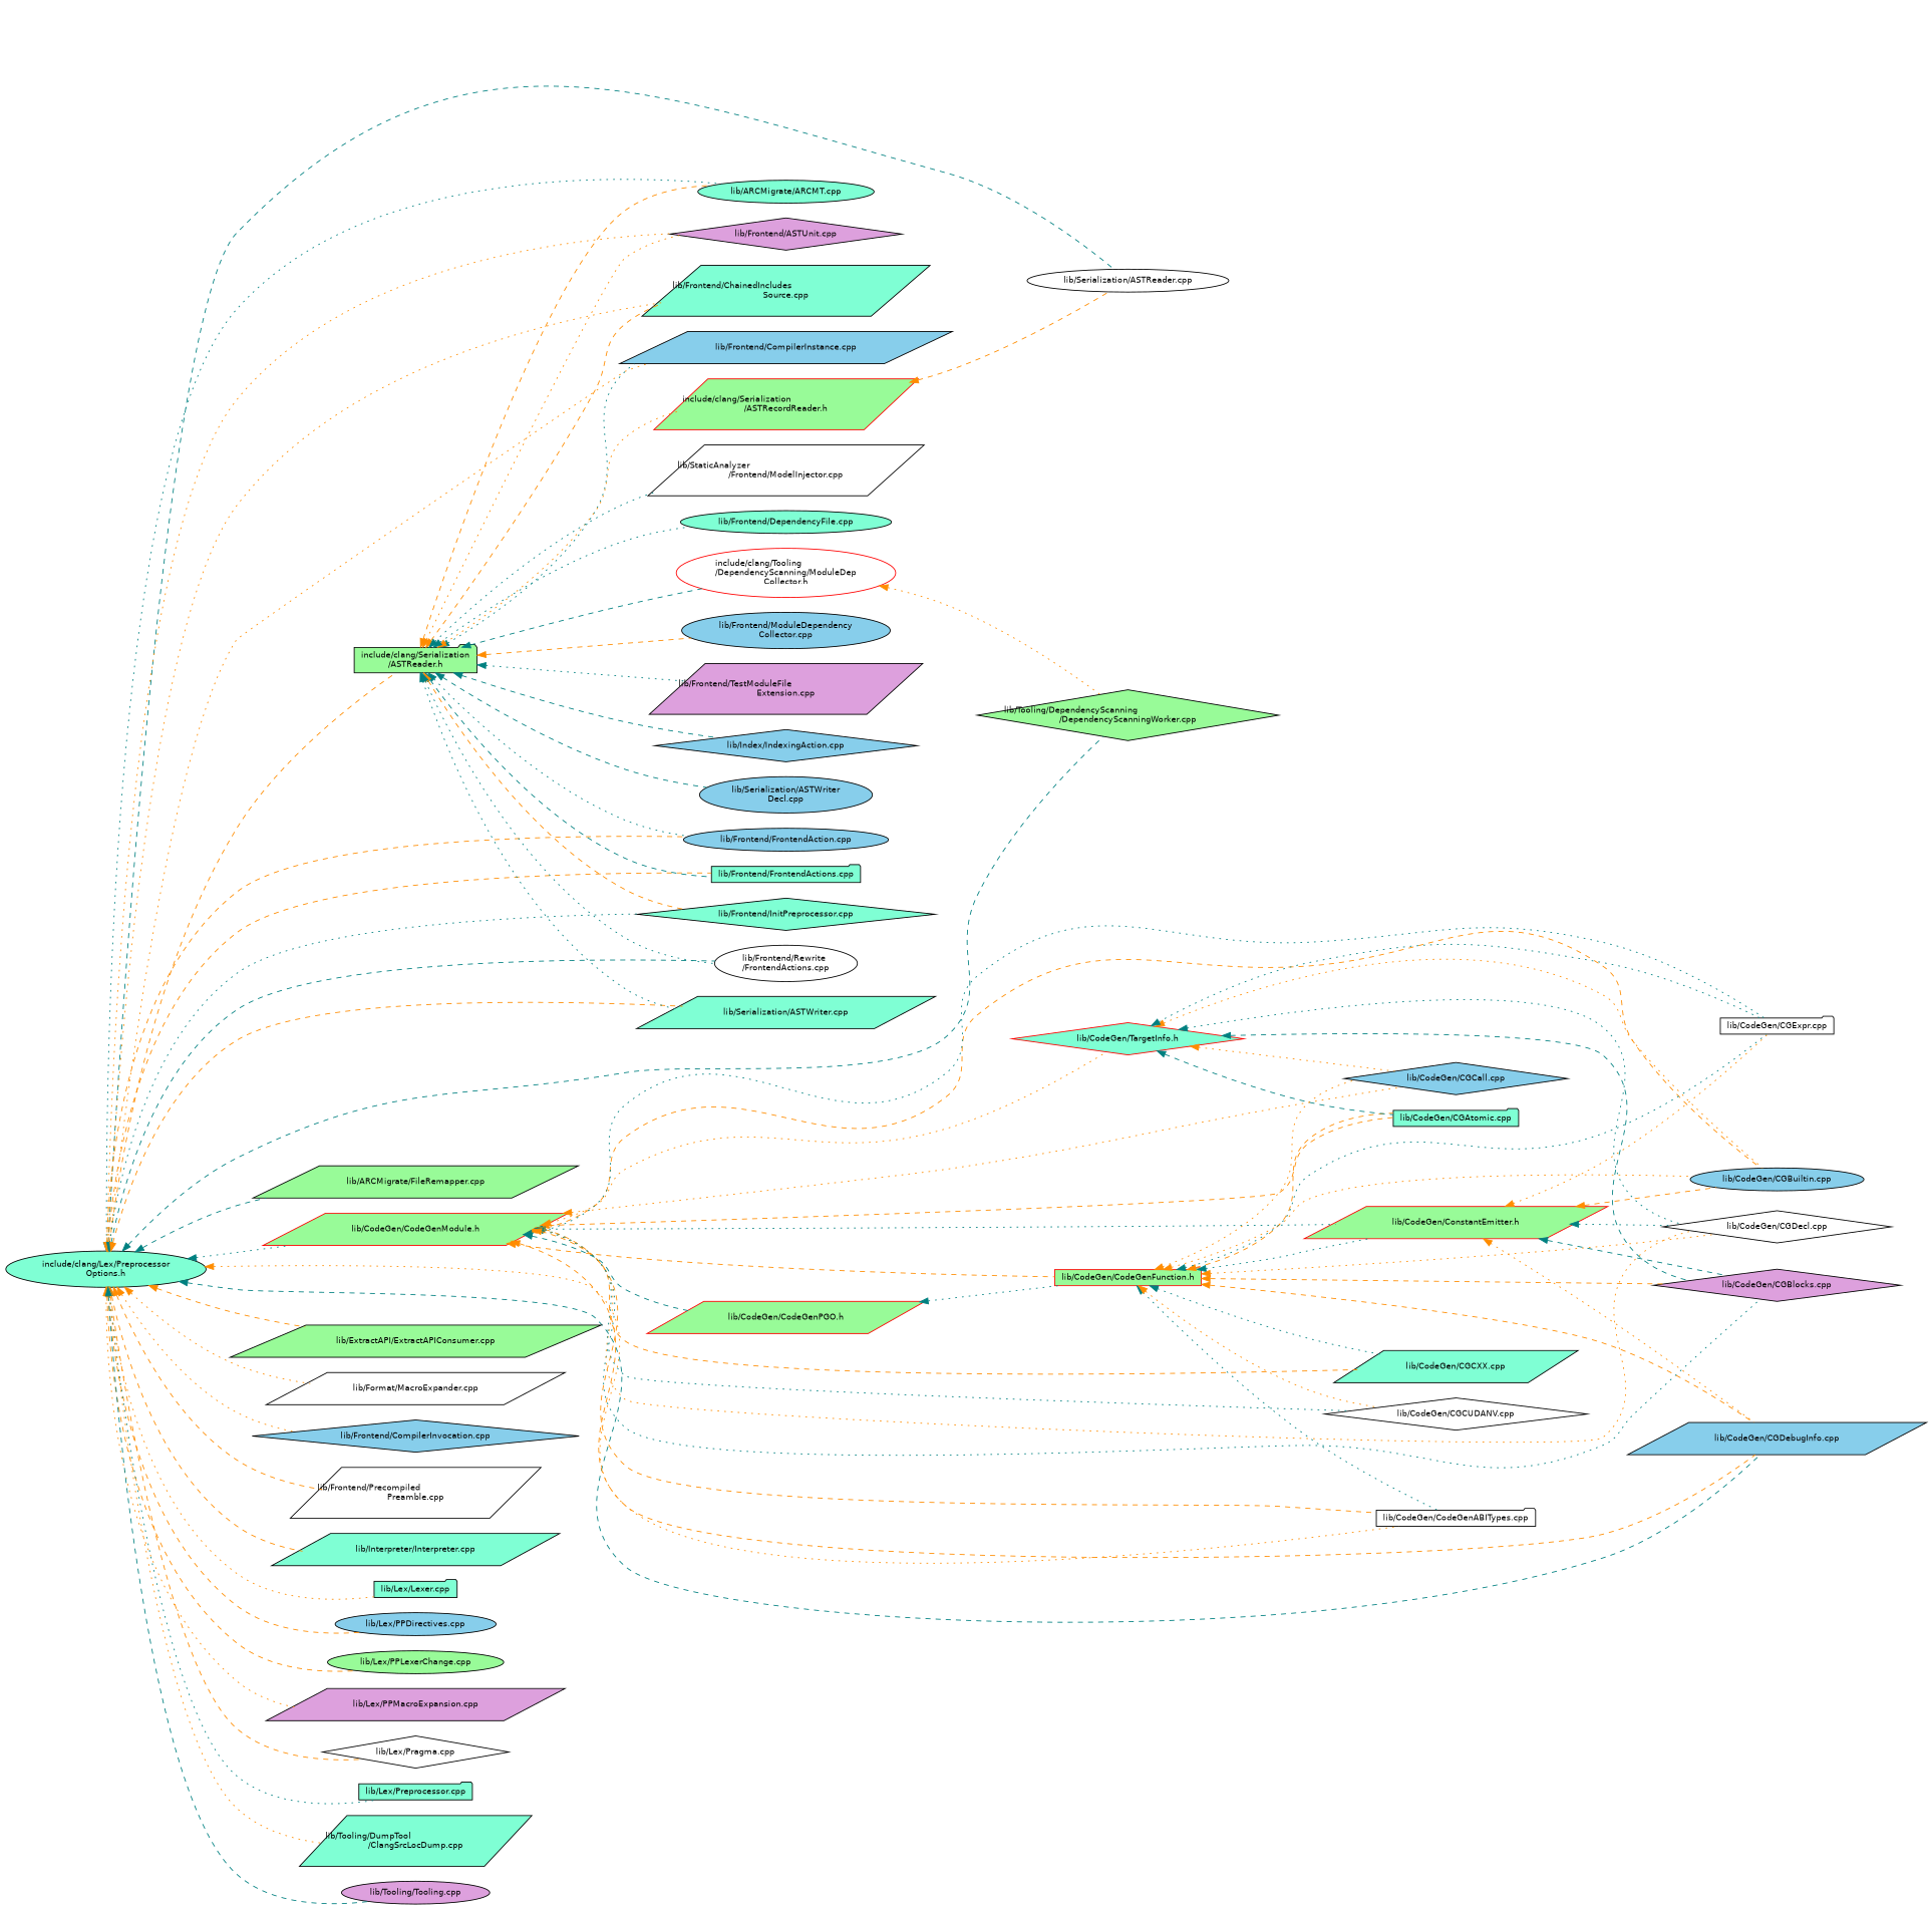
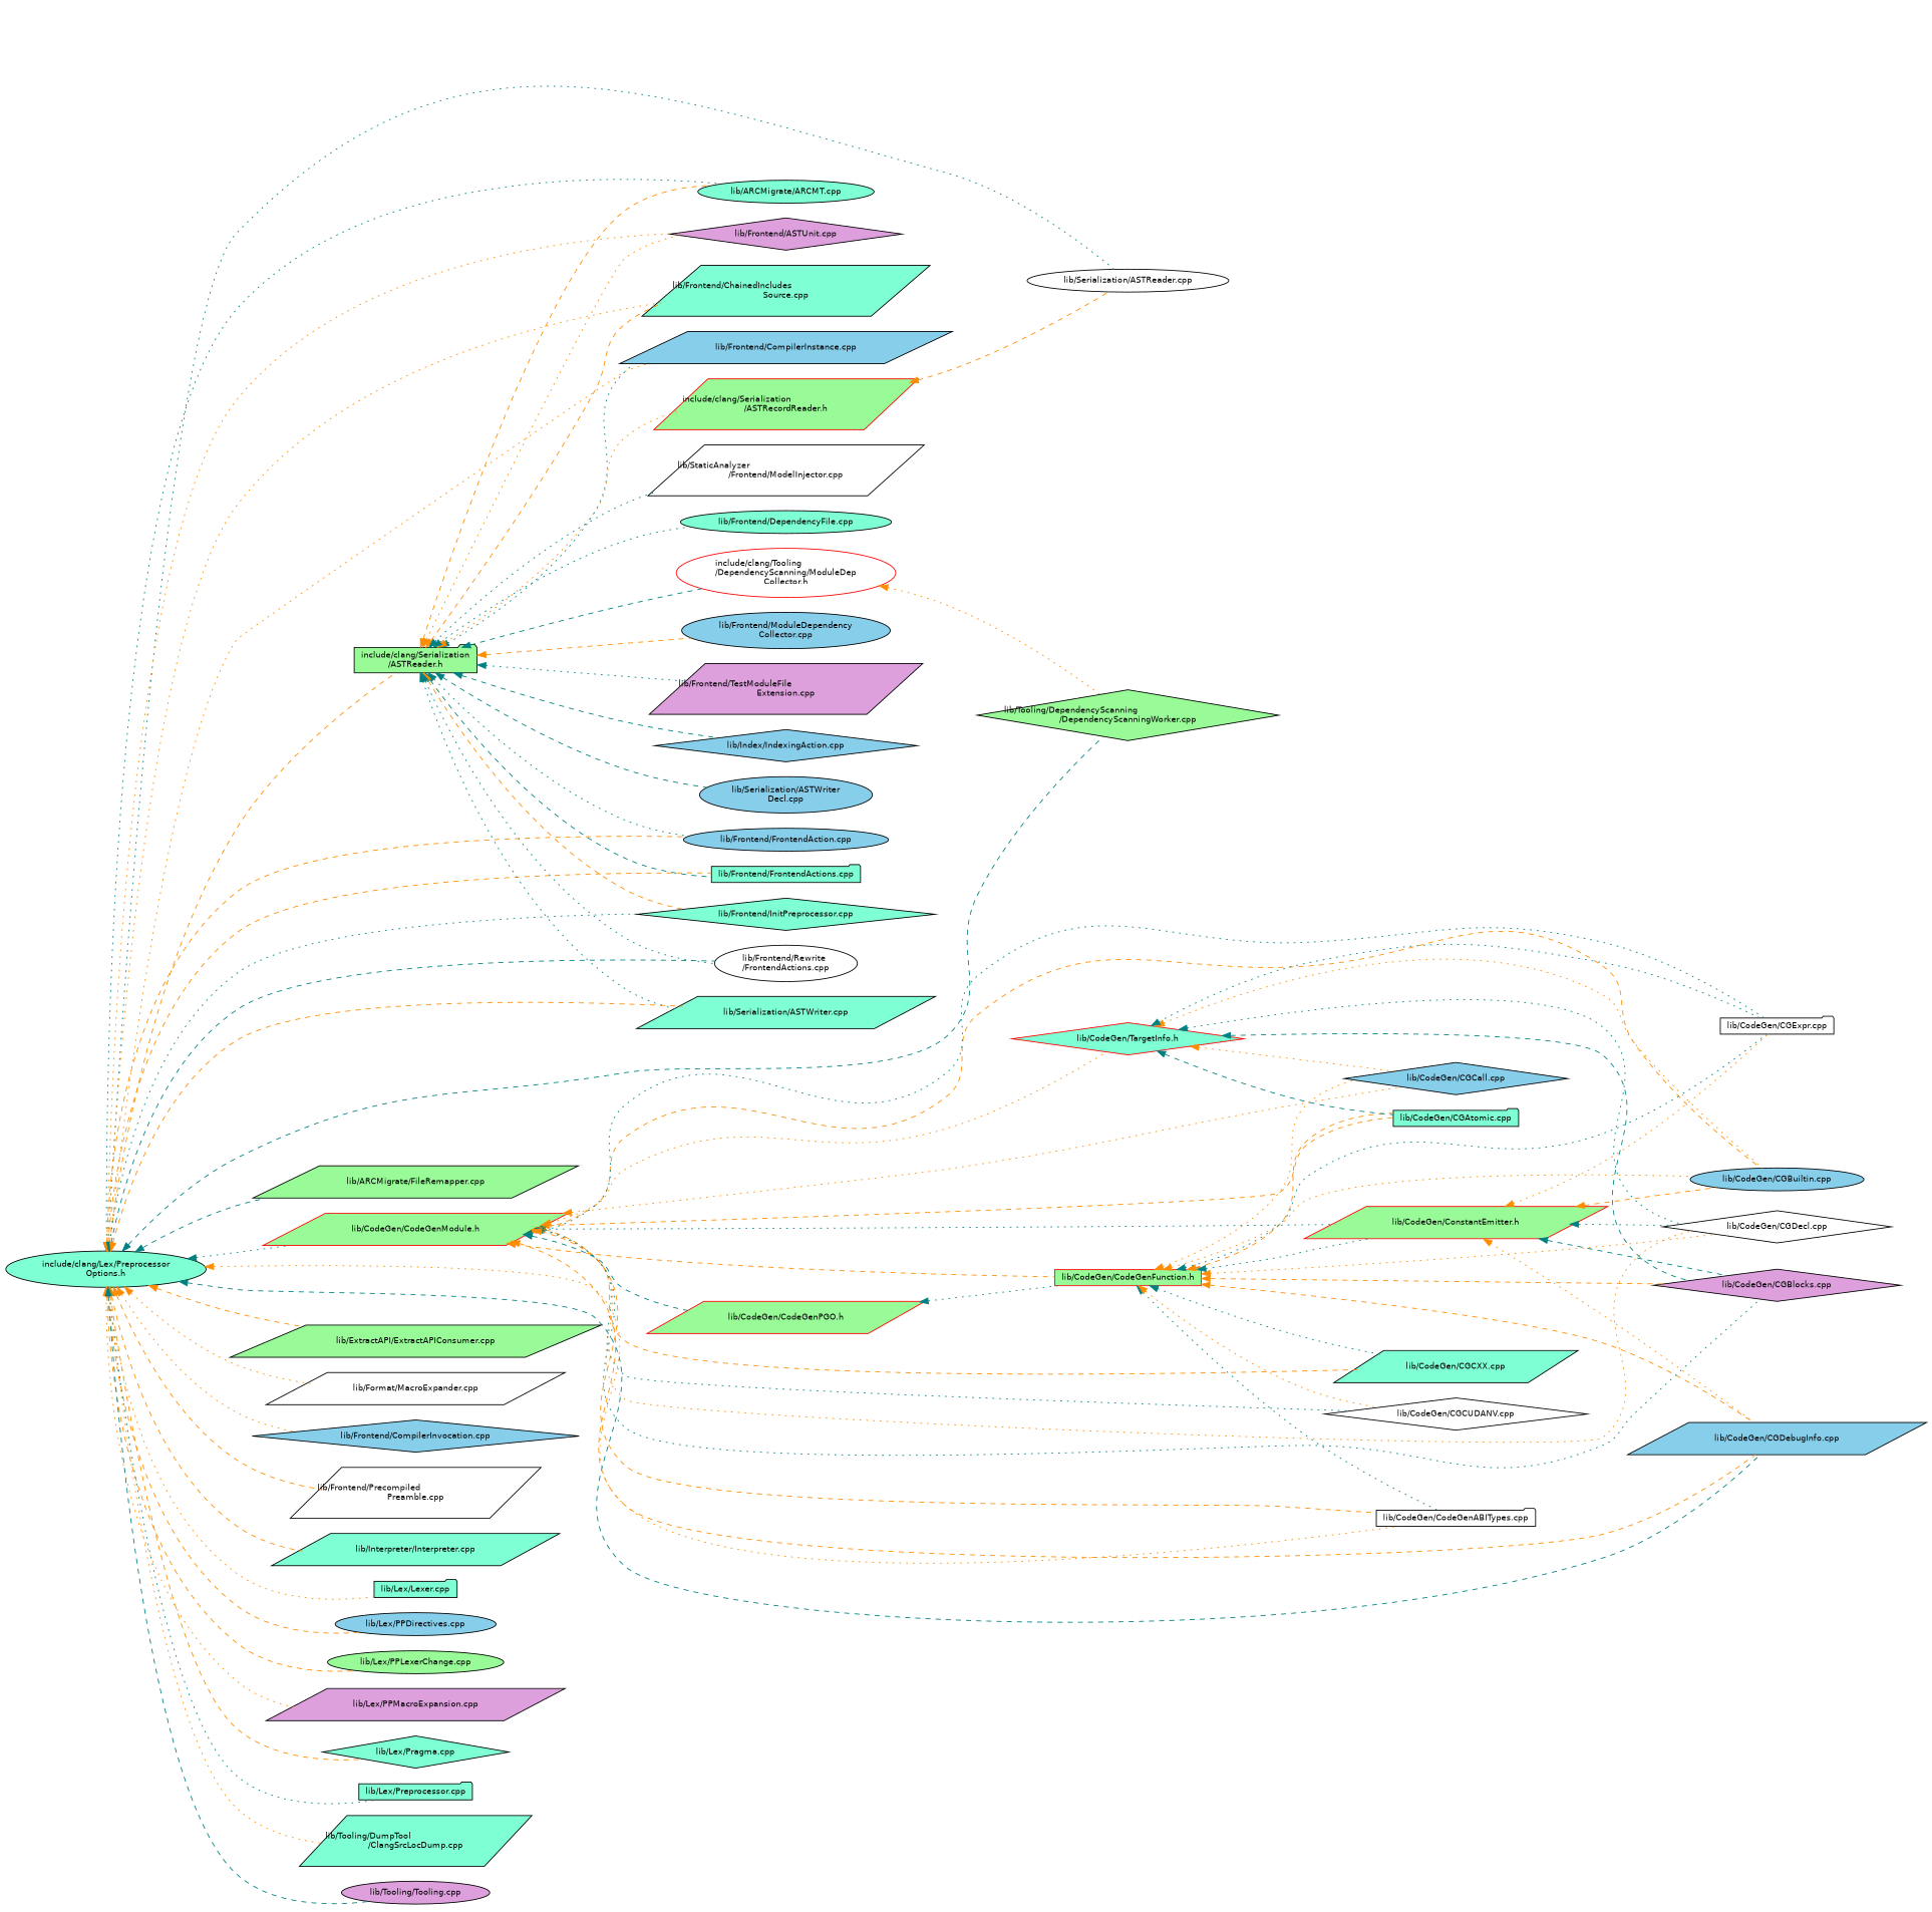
  digraph {
    rankdir=LR
    node [color=black fillcolor=aquamarine fontname=Helvetica fontsize=10 shape=parallelogram style=filled]
    edge [color=darkorange dir=back fontname=Helvetica fontsize=10 labelfontname=Helvetica labelfontsize=10 style=dotted]
    n1 [fontcolor=black height=0.2 label="include/clang/Lex/Preprocessor\lOptions.h" shape=ellipse width=0.4]
    n2 [fillcolor=palegreen height=0.2 label="include/clang/Serialization\l/ASTReader.h" shape=folder width=0.4]
    n3 [fillcolor=white height=0.2 label="lib/Serialization/ASTReader.cpp" shape=ellipse width=0.4]
    n4 [fillcolor=palegreen height=0.2 label="lib/Tooling/DependencyScanning\l/DependencyScanningWorker.cpp" shape=diamond width=0.4]
    n5 [height=0.2 label="lib/ARCMigrate/ARCMT.cpp" shape=ellipse width=0.4]
    n6 [fillcolor=plum height=0.2 label="lib/Frontend/ASTUnit.cpp" shape=diamond width=0.4]
    n7 [height=0.2 label="lib/Frontend/ChainedIncludes\lSource.cpp" width=0.4]
    n8 [fillcolor=skyblue height=0.2 label="lib/Frontend/CompilerInstance.cpp" width=0.4]
    n9 [fillcolor=skyblue height=0.2 label="lib/Frontend/FrontendAction.cpp" shape=ellipse width=0.4]
    n10 [height=0.2 label="lib/Frontend/FrontendActions.cpp" shape=folder width=0.4]
    n11 [height=0.2 label="lib/Frontend/InitPreprocessor.cpp" shape=diamond width=0.4]
    n12 [fillcolor=white height=0.2 label="lib/Frontend/Rewrite\l/FrontendActions.cpp" shape=ellipse width=0.4]
    n13 [height=0.2 label="lib/Serialization/ASTWriter.cpp" width=0.4]
    n14 [fillcolor=palegreen height=0.2 label="lib/ARCMigrate/FileRemapper.cpp" width=0.4]
    n15 [color=red fillcolor=palegreen height=0.2 label="lib/CodeGen/CodeGenModule.h" width=0.4]
    n16 [fillcolor=skyblue height=0.2 label="lib/CodeGen/CGDebugInfo.cpp" width=0.4]
    n17 [fillcolor=white height=0.2 label="lib/CodeGen/CodeGenABITypes.cpp" shape=folder width=0.4]
    n18 [fillcolor=palegreen height=0.2 label="lib/ExtractAPI/ExtractAPIConsumer.cpp" width=0.4]
    n19 [fillcolor=white height=0.2 label="lib/Format/MacroExpander.cpp" width=0.4]
    n20 [fillcolor=skyblue height=0.2 label="lib/Frontend/CompilerInvocation.cpp" shape=diamond width=0.4]
    n21 [fillcolor=white height=0.2 label="lib/Frontend/Precompiled\lPreamble.cpp" width=0.4]
    n22 [height=0.2 label="lib/Interpreter/Interpreter.cpp" width=0.4]
    n23 [height=0.2 label="lib/Lex/Lexer.cpp" shape=folder width=0.4]
    n24 [fillcolor=skyblue height=0.2 label="lib/Lex/PPDirectives.cpp" shape=ellipse width=0.4]
    n25 [fillcolor=palegreen height=0.2 label="lib/Lex/PPLexerChange.cpp" shape=ellipse width=0.4]
    n26 [fillcolor=plum height=0.2 label="lib/Lex/PPMacroExpansion.cpp" width=0.4]
-   n27 [fillcolor=white height=0.2 label="lib/Lex/Pragma.cpp" shape=diamond width=0.4]
+   n27 [height=0.2 label="lib/Lex/Pragma.cpp" shape=diamond width=0.4]
    n28 [height=0.2 label="lib/Lex/Preprocessor.cpp" shape=folder width=0.4]
    n29 [height=0.2 label="lib/Tooling/DumpTool\l/ClangSrcLocDump.cpp" width=0.4]
    n30 [fillcolor=plum height=0.2 label="lib/Tooling/Tooling.cpp" shape=ellipse width=0.4]
    n31 [color=red fillcolor=palegreen height=0.2 label="include/clang/Serialization\l/ASTRecordReader.h" width=0.4]
    n32 [color=red fillcolor=white height=0.2 label="include/clang/Tooling\l/DependencyScanning/ModuleDep\lCollector.h" shape=ellipse width=0.4]
    n33 [height=0.2 label="lib/Frontend/DependencyFile.cpp" shape=ellipse width=0.4]
    n34 [fillcolor=skyblue height=0.2 label="lib/Frontend/ModuleDependency\lCollector.cpp" shape=ellipse width=0.4]
    n35 [fillcolor=plum height=0.2 label="lib/Frontend/TestModuleFile\lExtension.cpp" width=0.4]
    n36 [fillcolor=skyblue height=0.2 label="lib/Index/IndexingAction.cpp" shape=diamond width=0.4]
    n37 [fillcolor=skyblue height=0.2 label="lib/Serialization/ASTWriter\lDecl.cpp" shape=ellipse width=0.4]
    n38 [fillcolor=white height=0.2 label="lib/StaticAnalyzer\l/Frontend/ModelInjector.cpp" width=0.4]
    n39 [color=red fillcolor=palegreen height=0.2 label="lib/CodeGen/CodeGenFunction.h" shape=folder width=0.4]
    n40 [height=0.2 label="lib/CodeGen/CGAtomic.cpp" shape=folder width=0.4]
    n41 [fillcolor=plum height=0.2 label="lib/CodeGen/CGBlocks.cpp" shape=diamond width=0.4]
    n42 [color=red fillcolor=palegreen height=0.2 label="lib/CodeGen/ConstantEmitter.h" width=0.4]
    n43 [fillcolor=skyblue height=0.2 label="lib/CodeGen/CGBuiltin.cpp" shape=ellipse width=0.4]
    n44 [fillcolor=white height=0.2 label="lib/CodeGen/CGDecl.cpp" shape=diamond width=0.4]
    n45 [fillcolor=white height=0.2 label="lib/CodeGen/CGExpr.cpp" shape=folder width=0.4]
    n46 [fillcolor=skyblue height=0.2 label="lib/CodeGen/CGCall.cpp" shape=diamond width=0.4]
    n47 [fillcolor=white height=0.2 label="lib/CodeGen/CGCUDANV.cpp" shape=diamond width=0.4]
    n48 [height=0.2 label="lib/CodeGen/CGCXX.cpp" width=0.4]
    n49 [color=red fillcolor=palegreen height=0.2 label="lib/CodeGen/CodeGenPGO.h" width=0.4]
    n50 [color=red height=0.2 label="lib/CodeGen/TargetInfo.h" shape=diamond width=0.4]
    n1 -> n2 [style=dashed]
-   n1 -> n3 [color=teal style=dashed]
+   n1 -> n3 [color=teal]
    n1 -> n4 [color=teal style=dashed]
    n1 -> n5 [color=teal]
    n1 -> n6
    n1 -> n7
    n1 -> n8
    n1 -> n9 [style=dashed]
    n1 -> n10 [style=dashed]
    n1 -> n11 [color=teal]
    n1 -> n12 [color=teal style=dashed]
    n1 -> n13 [style=dashed]
    n1 -> n14 [color=teal style=dashed]
    n1 -> n15 [color=teal]
    n1 -> n16 [color=teal style=dashed]
    n1 -> n17
    n1 -> n18 [style=dashed]
    n1 -> n19
    n1 -> n20
    n1 -> n21 [style=dashed]
    n1 -> n22 [style=dashed]
    n1 -> n23
    n1 -> n24 [style=dashed]
    n1 -> n25 [style=dashed]
    n1 -> n26
    n1 -> n27 [style=dashed]
    n1 -> n28 [color=teal]
    n1 -> n29
    n1 -> n30 [color=teal style=dashed]
    n2 -> n5 [style=dashed]
    n2 -> n6
    n2 -> n7 [style=dashed]
    n2 -> n8 [color=teal]
    n2 -> n9 [color=teal]
    n2 -> n10 [color=teal style=dashed]
    n2 -> n11 [style=dashed]
    n2 -> n12 [color=teal]
    n2 -> n13 [color=teal]
    n2 -> n31
    n2 -> n32 [color=teal style=dashed]
    n2 -> n33 [color=teal]
    n2 -> n34 [style=dashed]
    n2 -> n35 [color=teal]
    n2 -> n36 [color=teal style=dashed]
    n2 -> n37 [color=teal style=dashed]
    n2 -> n38 [color=teal]
    n15 -> n16 [style=dashed]
    n15 -> n17 [style=dashed]
    n15 -> n39 [style=dashed]
    n15 -> n40 [style=dashed]
    n15 -> n41 [color=teal]
    n15 -> n42 [color=teal]
    n15 -> n43 [style=dashed]
    n15 -> n44
    n15 -> n45 [color=teal]
    n15 -> n46
    n15 -> n47 [color=teal]
    n15 -> n48 [style=dashed]
    n15 -> n49 [color=teal style=dashed]
    n15 -> n50
    n31 -> n3 [style=dashed]
    n32 -> n4
    n39 -> n16 [style=dashed]
    n39 -> n17 [color=teal]
    n39 -> n40 [style=dashed]
    n39 -> n41 [style=dashed]
    n39 -> n42 [color=teal]
    n39 -> n43
    n39 -> n44
    n39 -> n45 [color=teal]
    n39 -> n46
    n39 -> n47
    n39 -> n48 [color=teal]
    n42 -> n16
    n42 -> n41 [color=teal style=dashed]
    n42 -> n43 [style=dashed]
    n42 -> n44 [color=teal]
    n42 -> n45
    n49 -> n39 [color=teal]
    n50 -> n40 [color=teal style=dashed]
    n50 -> n41 [color=teal style=dashed]
    n50 -> n43
    n50 -> n44 [color=teal]
    n50 -> n45 [color=teal]
    n50 -> n46
  }
